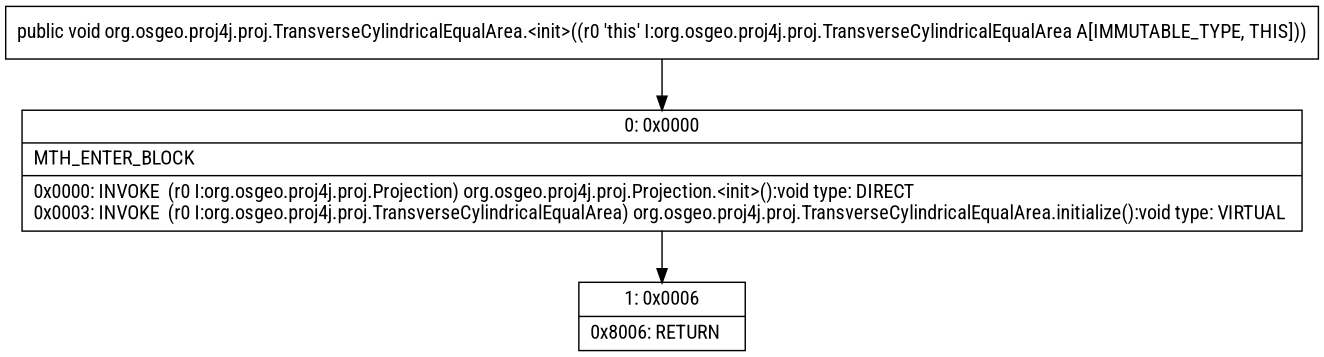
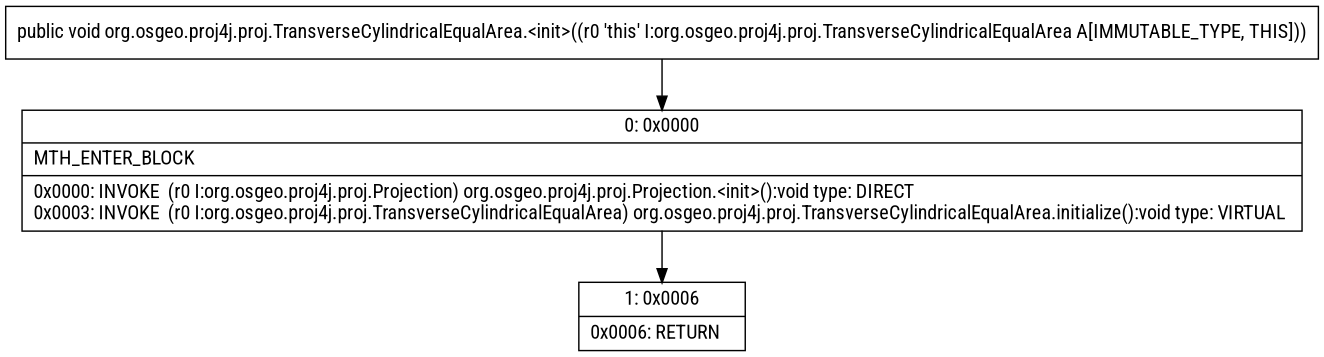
  digraph {
    fontname="Roboto Condensed"
    node [shape=record fontname="Roboto Condensed"]
    edge [fontname="Roboto Condensed"]
    n1 [label="{0\:\ 0x0000|MTH_ENTER_BLOCK\l|0x0000: INVOKE  (r0 I:org.osgeo.proj4j.proj.Projection) org.osgeo.proj4j.proj.Projection.\<init\>():void type: DIRECT \l0x0003: INVOKE  (r0 I:org.osgeo.proj4j.proj.TransverseCylindricalEqualArea) org.osgeo.proj4j.proj.TransverseCylindricalEqualArea.initialize():void type: VIRTUAL \l}"]
-   n2 [label="{1\:\ 0x0006|0x8006: RETURN   \l}"]
+   n2 [label="{1\:\ 0x0006|0x0006: RETURN   \l}"]
    n3 [label="{public void org.osgeo.proj4j.proj.TransverseCylindricalEqualArea.\<init\>((r0 'this' I:org.osgeo.proj4j.proj.TransverseCylindricalEqualArea A[IMMUTABLE_TYPE, THIS])) }"]
    n1 -> n2
    n3 -> n1
  }
